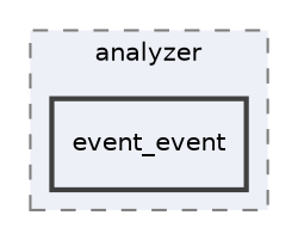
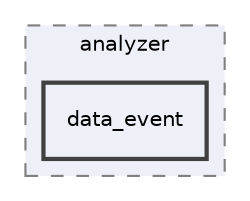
  digraph {
    compound=true
-   n1 [color=grey25 fillcolor="#edf0f7" fontname=Helvetica fontsize=10 label=event_event shape=box style="filled,bold,"]
+   n1 [color=grey25 fillcolor="#edf0f7" fontname=Helvetica fontsize=10 label=data_event shape=box style="filled,bold,"]
    subgraph cluster_1 {
      bgcolor="#edf0f7"
      fontname=Helvetica
      fontsize=10
      label=analyzer
      pencolor=grey50
      style="filled,dashed,"
      n1
    }
  }
